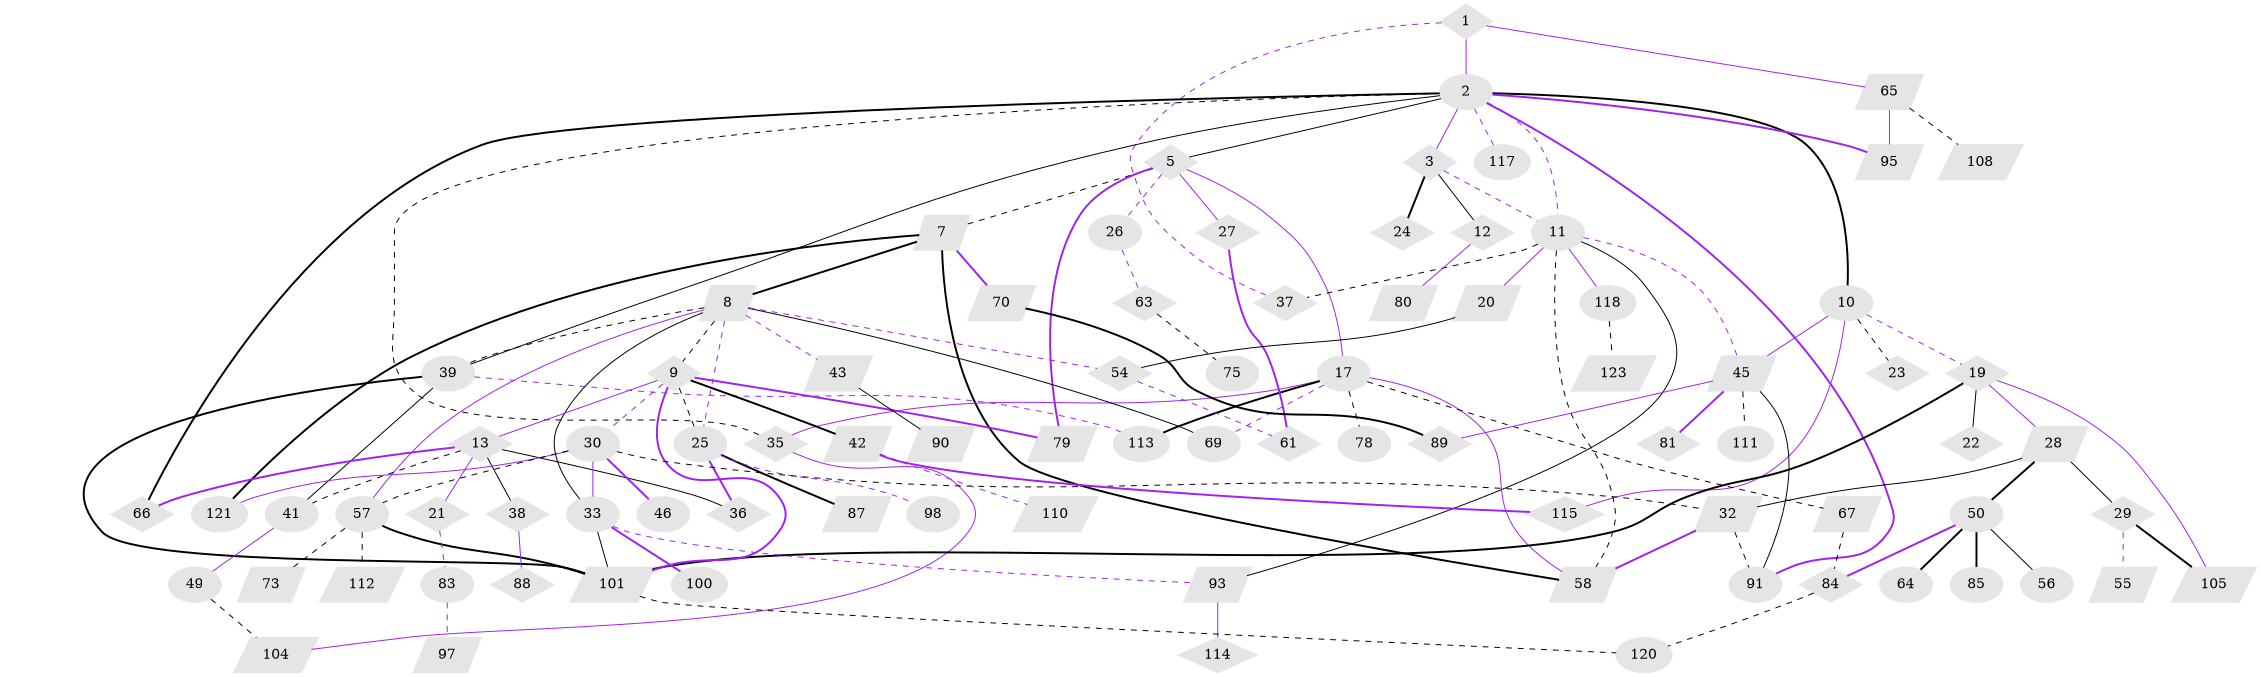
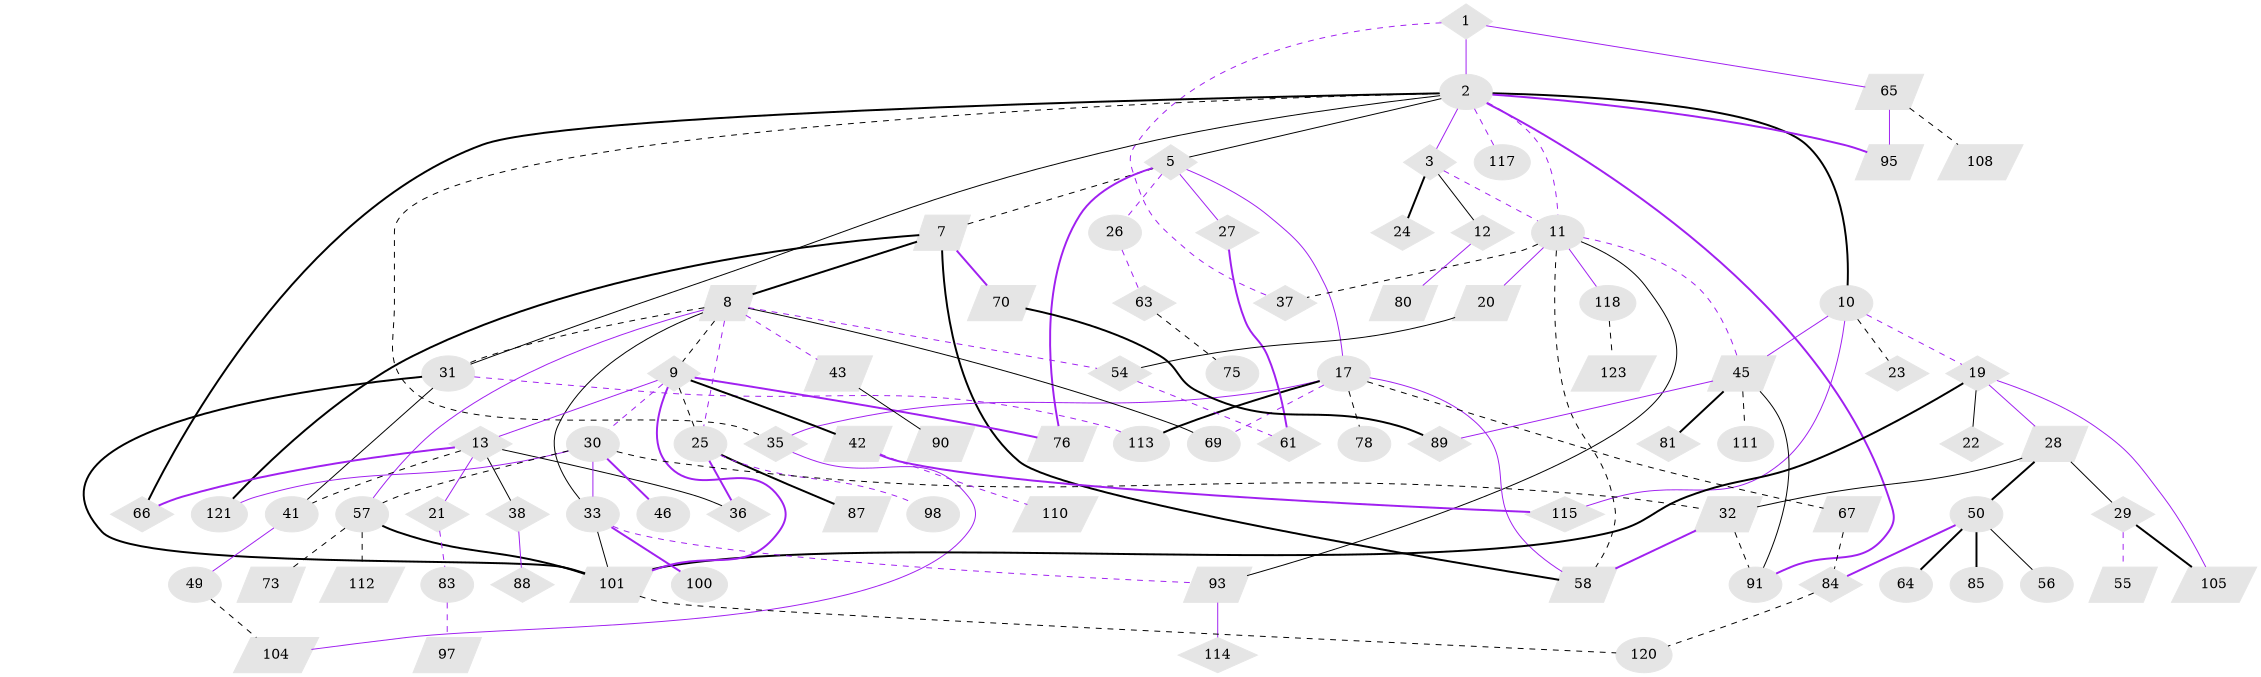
  graph {
    node [color=gray90 shape=ellipse style=filled]
    edge [color=purple style=dashed]
    1 [shape=diamond super="+52"]
    2 [super="+4"]
    37 [shape=diamond]
    65 [shape=parallelogram super="+68"]
    3 [shape=diamond super="+6"]
    5 [shape=diamond super="+16"]
    10 [super="+15"]
    11 [super="+35"]
    n9 [label=35 shape=diamond super="+116"]
-   39 [super="+76"]
+   39 [super="+76" label=31]
    66 [shape=diamond super="+103"]
    91
    95 [shape=parallelogram super="+106"]
    117
    108 [shape=parallelogram]
    12 [shape=diamond]
    24 [shape=diamond]
    7 [shape=parallelogram super="+44"]
    17 [super="+71"]
    26
    27 [shape=diamond super="+109"]
-   79 [shape=parallelogram]
+   79 [shape=parallelogram label=76]
    19 [shape=diamond super="+102"]
    23 [shape=diamond]
    45 [shape=parallelogram super="+60"]
    115 [shape=diamond]
    58 [shape=parallelogram super="+74"]
    20 [shape=parallelogram]
    93 [shape=parallelogram]
    118
    104 [shape=parallelogram]
    101 [shape=parallelogram]
    41 [super="+53"]
    113
    80 [shape=parallelogram]
    8 [shape=parallelogram super="+31"]
    70 [shape=parallelogram]
    121
    69
    67 [shape=parallelogram super="+72"]
    78
    63 [shape=diamond]
    61 [shape=diamond super="+77"]
    9 [shape=diamond super="+14"]
    25 [super="+51"]
    33 [super="+47"]
    43 [shape=parallelogram]
    54 [shape=diamond super="+59"]
    57 [super="+86"]
    89 [shape=diamond super="+107"]
    13 [shape=diamond super="+18"]
    30 [super="+99"]
    42 [shape=parallelogram super="+94"]
    36 [shape=diamond super="+82"]
    87 [shape=parallelogram]
    98
    100
    90 [shape=parallelogram super="+92"]
    73 [shape=parallelogram]
    112 [shape=parallelogram]
    21 [shape=diamond]
    38 [shape=diamond super="+119"]
    32 [shape=parallelogram super="+40"]
    46
    110 [shape=parallelogram]
    120
    22 [shape=diamond]
    28 [shape=parallelogram]
    105 [shape=parallelogram]
    81 [shape=diamond]
    111
    114 [shape=diamond super="+122"]
    123 [shape=parallelogram]
    83
    88 [shape=diamond]
    49
    84 [shape=diamond super="+96"]
    29 [shape=diamond super="+48"]
    50 [super="+62"]
    97 [shape=parallelogram]
    75
    55 [shape=parallelogram]
    56
    64
    85
    1 -- 2 [style=solid]
    1 -- 37
    1 -- 65 [style=solid]
    2 -- 3 [style=solid]
    2 -- 5 [color=black style=solid]
    2 -- 10 [color=black style=bold]
    2 -- 11
    2 -- n9 [color=black]
    2 -- 39 [color=black style=solid]
    2 -- 66 [color=black style=bold]
    2 -- 91 [style=bold]
    2 -- 95 [style=bold]
    2 -- 117
    65 -- 95 [style=solid]
    65 -- 108 [color=black]
    3 -- 11
    3 -- 12 [color=black style=solid]
    3 -- 24 [color=black style=bold]
    5 -- 7 [color=black]
    5 -- 17 [style=solid]
    5 -- 26
    5 -- 27 [style=solid]
    5 -- 79 [style=bold]
    10 -- 19
    10 -- 23 [color=black]
    10 -- 45 [style=solid]
    10 -- 115 [style=solid]
    11 -- 37 [color=black]
    11 -- 45
    11 -- 58 [color=black]
    11 -- 20 [style=solid]
    11 -- 93 [color=black style=solid]
    11 -- 118 [style=solid]
    n9 -- 104 [style=solid]
    39 -- 101 [color=black style=bold]
    39 -- 41 [color=black style=solid]
    39 -- 113
    12 -- 80 [style=solid]
    7 -- 58 [color=black style=bold]
    7 -- 8 [color=black style=bold]
    7 -- 70 [style=bold]
    7 -- 121 [color=black style=bold]
    17 -- n9 [style=solid]
    17 -- 58 [style=solid]
    17 -- 113 [color=black style=bold]
    17 -- 69
    17 -- 67 [color=black]
    17 -- 78 [color=black]
    26 -- 63
    27 -- 61 [style=bold]
    19 -- 101 [color=black style=bold]
    19 -- 22 [color=black style=solid]
    19 -- 28 [style=solid]
    19 -- 105 [style=solid]
    45 -- 91 [color=black style=solid]
    45 -- 89 [style=solid]
-   45 -- 81 [style=bold]
+   45 -- 81 [color=black style=bold]
    45 -- 111 [color=black]
    20 -- 54 [color=black style=solid]
    93 -- 114 [style=solid]
    118 -- 123 [color=black]
    101 -- 120 [color=black]
    41 -- 49 [style=solid]
    8 -- 39 [color=black]
    8 -- 69 [color=black style=solid]
    8 -- 9 [color=black]
    8 -- 25
    8 -- 33 [color=black style=solid]
    8 -- 43
    8 -- 54
    8 -- 57 [style=solid]
    70 -- 89 [color=black style=bold]
    67 -- 84 [color=black]
    63 -- 75 [color=black]
    9 -- 79 [style=bold]
    9 -- 101 [style=bold]
    9 -- 25 [color=black]
    9 -- 13 [style=solid]
    9 -- 30
    9 -- 42 [color=black style=bold]
    25 -- 36 [style=bold]
    25 -- 87 [color=black style=bold]
    25 -- 98
    33 -- 93
    33 -- 101 [color=black style=solid]
    33 -- 100 [style=bold]
    43 -- 90 [color=black style=solid]
    54 -- 61
    57 -- 101 [color=black style=bold]
    57 -- 73 [color=black]
    57 -- 112 [color=black]
    13 -- 66 [style=bold]
    13 -- 41 [color=black]
    13 -- 36 [color=black style=solid]
    13 -- 21 [style=solid]
    13 -- 38 [color=black style=solid]
    30 -- 121 [style=solid]
    30 -- 33 [style=solid]
    30 -- 57 [color=black]
    30 -- 32 [color=black]
    30 -- 46 [style=bold]
    42 -- 115 [style=bold]
    42 -- 110
    21 -- 83
    38 -- 88 [style=solid]
    32 -- 91 [color=black]
    32 -- 58 [style=bold]
    28 -- 32 [color=black style=solid]
    28 -- 29 [color=black style=solid]
    28 -- 50 [color=black style=bold]
    83 -- 97
    49 -- 104 [color=black]
    84 -- 120 [color=black]
    29 -- 105 [color=black style=bold]
    29 -- 55
    50 -- 84 [style=bold]
    50 -- 56 [color=black style=solid]
    50 -- 64 [color=black style=bold]
    50 -- 85 [color=black style=bold]
  }
